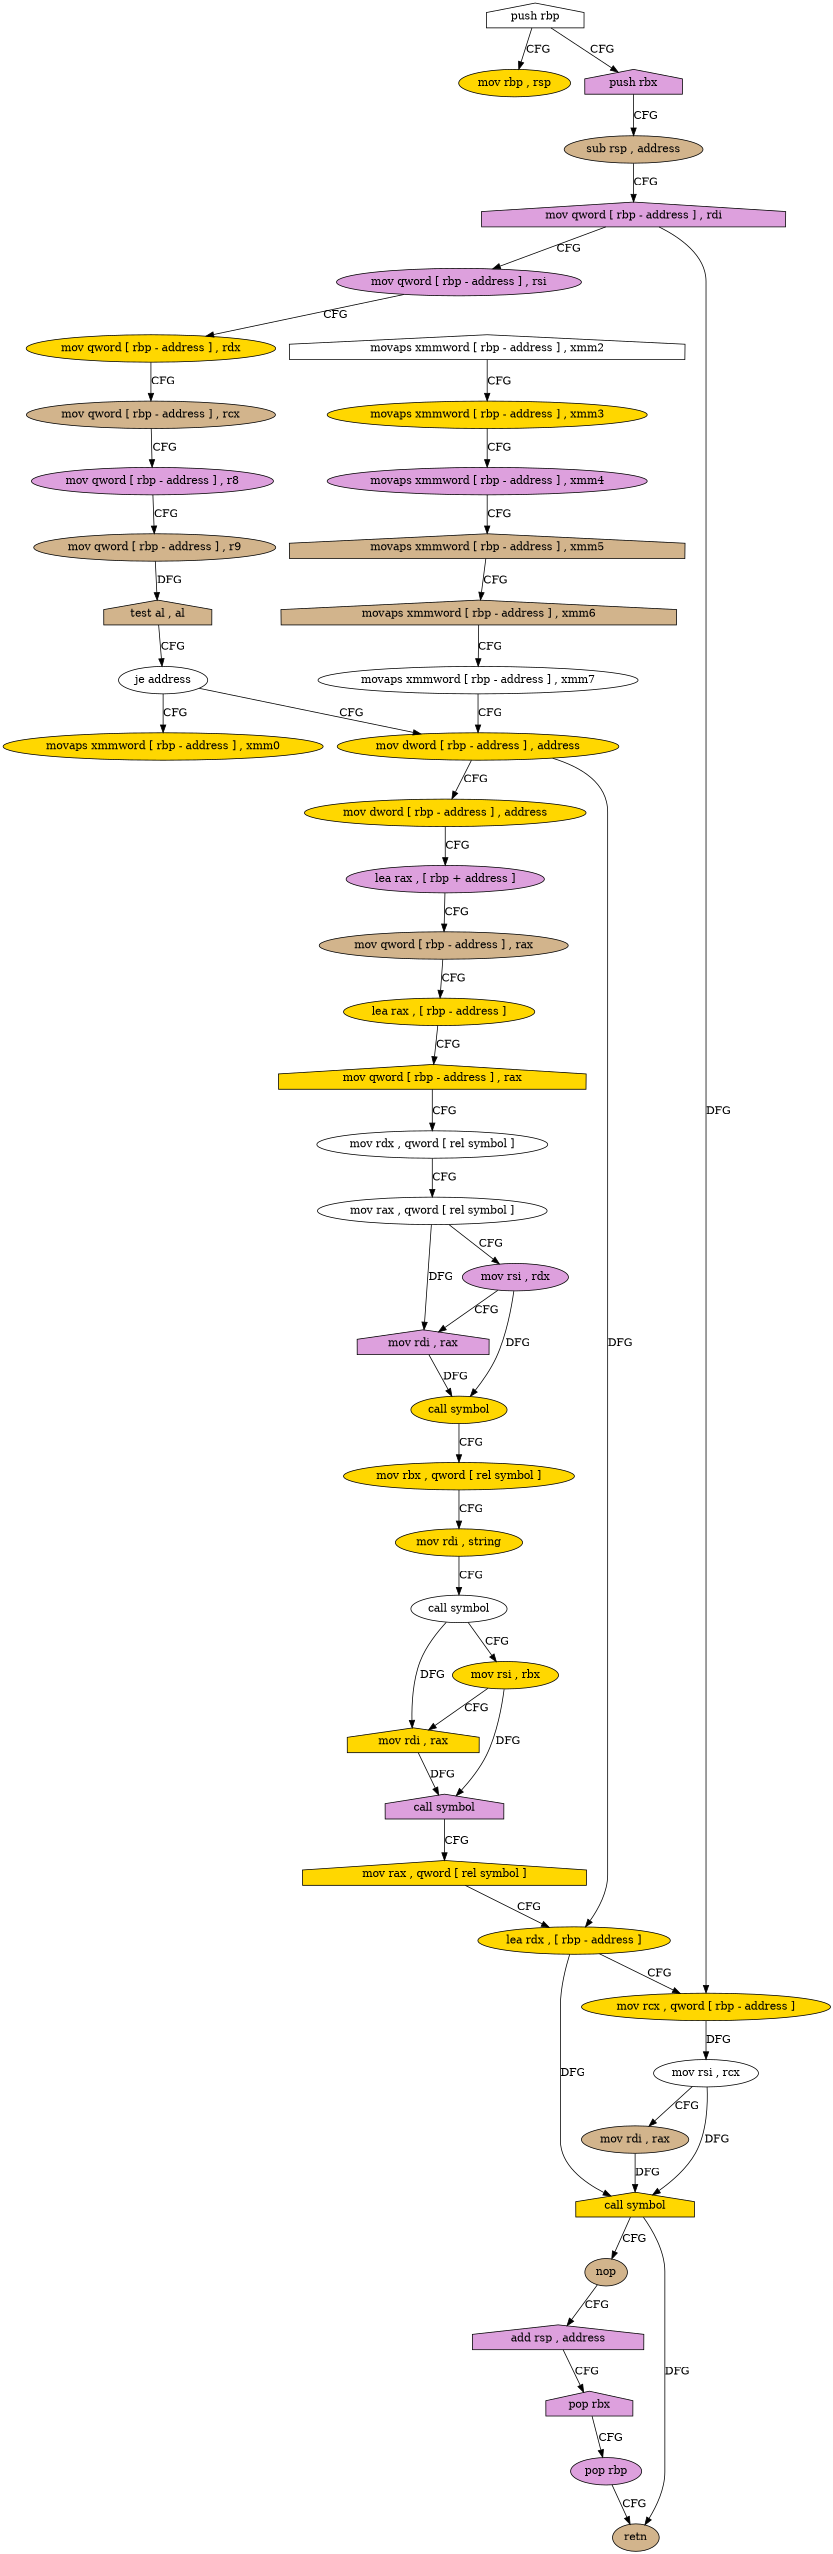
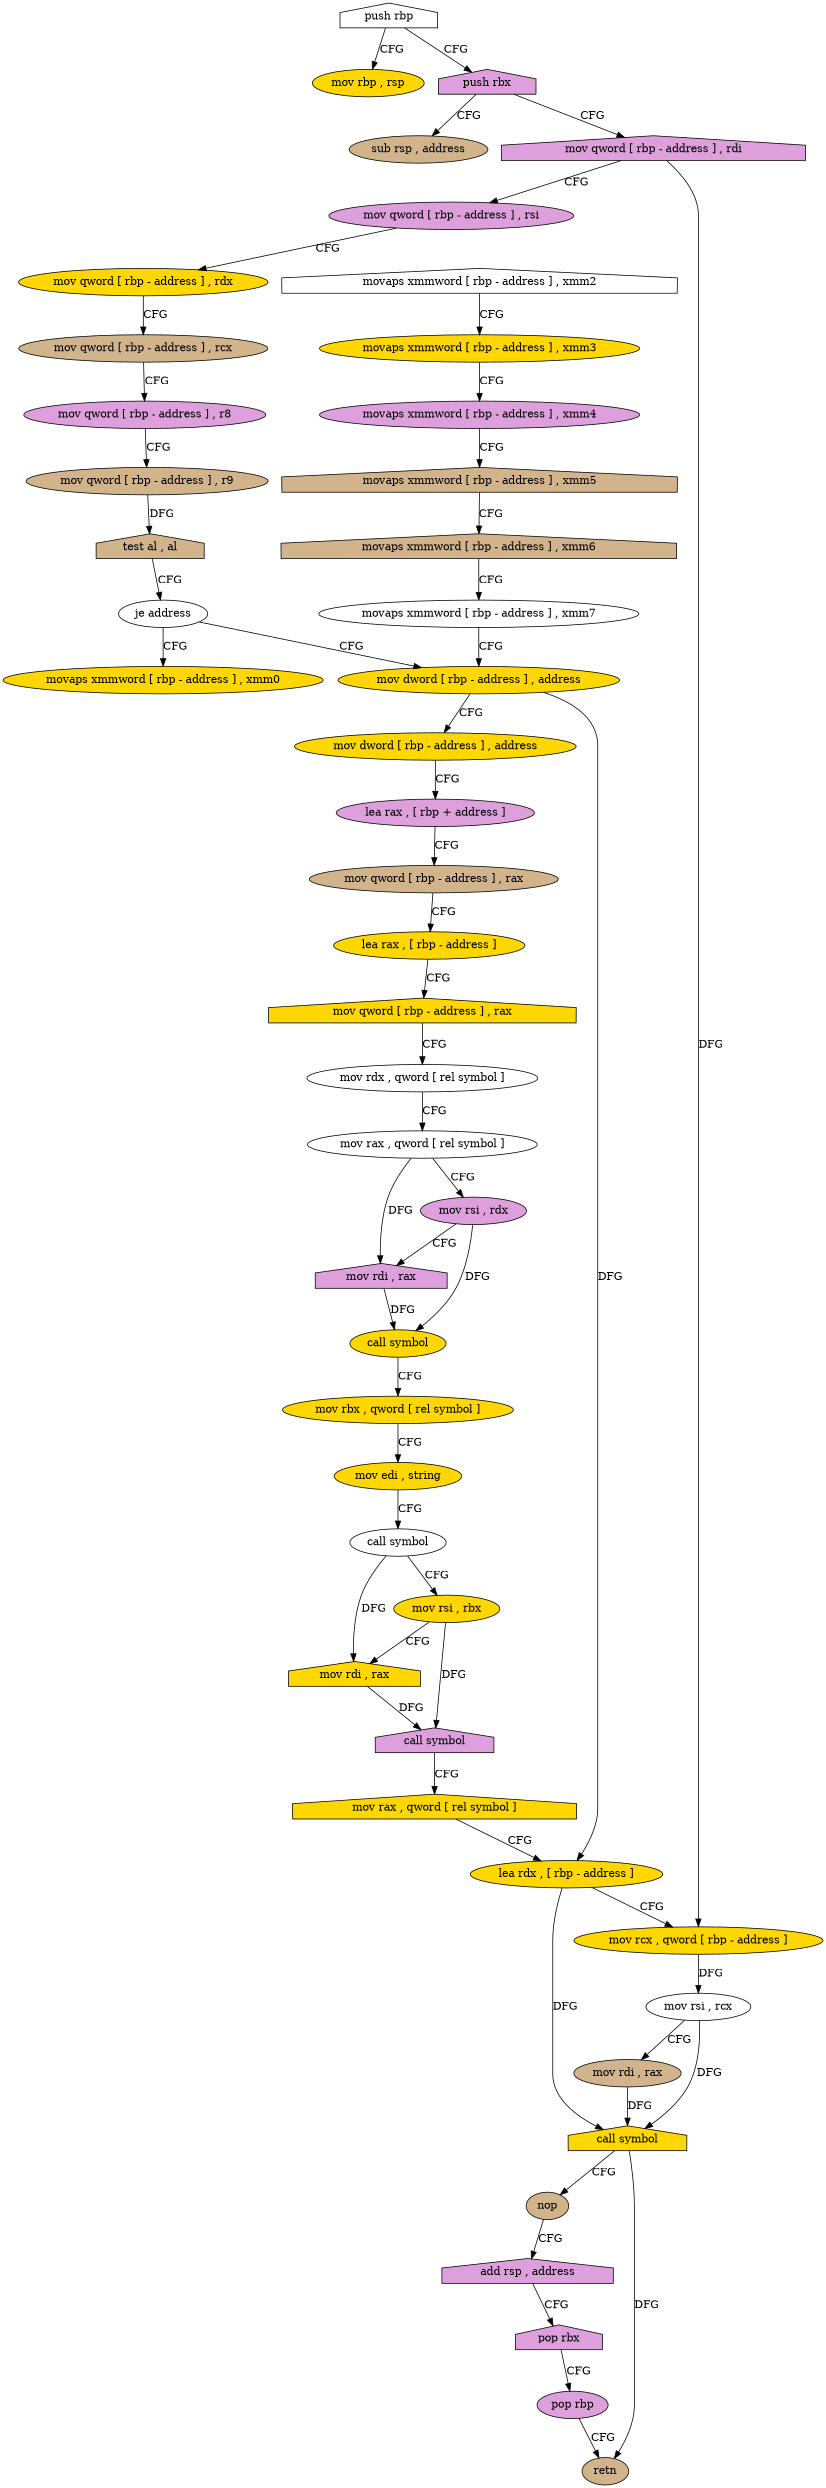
  digraph {
    node [fillcolor=gold shape=ellipse style=filled]
    n1 [fillcolor=white label="push rbp" shape=house]
    n2 [label="mov rbp , rsp"]
    n3 [fillcolor=plum label="push rbx" shape=house]
    n4 [fillcolor=tan label="sub rsp , address"]
    n5 [fillcolor=plum label="mov qword [ rbp - address ] , rdi" shape=house]
    n6 [fillcolor=plum label="mov qword [ rbp - address ] , rsi"]
    n7 [label="mov rcx , qword [ rbp - address ]"]
    n8 [label="mov qword [ rbp - address ] , rdx"]
    n9 [fillcolor=white label="mov rsi , rcx"]
    n10 [fillcolor=tan label="mov qword [ rbp - address ] , rcx"]
    n11 [fillcolor=plum label="mov qword [ rbp - address ] , r8"]
    n12 [fillcolor=tan label="mov qword [ rbp - address ] , r9"]
    n13 [fillcolor=tan label="test al , al" shape=house]
    n14 [fillcolor=white label="je address"]
    n15 [label="mov dword [ rbp - address ] , address"]
    n16 [label="movaps xmmword [ rbp - address ] , xmm0"]
    n17 [label="mov dword [ rbp - address ] , address"]
    n18 [label="lea rdx , [ rbp - address ]"]
    n19 [fillcolor=plum label="lea rax , [ rbp + address ]"]
    n20 [label="call symbol" shape=house]
    n21 [fillcolor=tan label="mov qword [ rbp - address ] , rax"]
    n22 [label="lea rax , [ rbp - address ]"]
    n23 [label="mov qword [ rbp - address ] , rax" shape=house]
    n24 [fillcolor=white label="mov rdx , qword [ rel symbol ]"]
    n25 [fillcolor=white label="mov rax , qword [ rel symbol ]"]
    n26 [fillcolor=plum label="mov rsi , rdx"]
    n27 [fillcolor=plum label="mov rdi , rax" shape=house]
    n28 [label="call symbol"]
    n29 [label="mov rbx , qword [ rel symbol ]"]
-   n30 [label="mov rdi , string"]
+   n30 [label="mov edi , string"]
    n31 [fillcolor=white label="call symbol"]
    n32 [label="mov rsi , rbx"]
    n33 [label="mov rdi , rax" shape=house]
    n34 [fillcolor=plum label="call symbol" shape=house]
    n35 [label="mov rax , qword [ rel symbol ]" shape=house]
    n36 [fillcolor=tan label=nop]
    n37 [fillcolor=tan label=retn]
    n38 [fillcolor=tan label="mov rdi , rax"]
    n39 [fillcolor=plum label="add rsp , address" shape=house]
    n40 [fillcolor=plum label="pop rbx" shape=house]
    n41 [fillcolor=plum label="pop rbp"]
    n42 [fillcolor=white label="movaps xmmword [ rbp - address ] , xmm2" shape=house]
    n43 [label="movaps xmmword [ rbp - address ] , xmm3"]
    n44 [fillcolor=plum label="movaps xmmword [ rbp - address ] , xmm4"]
    n45 [fillcolor=tan label="movaps xmmword [ rbp - address ] , xmm5" shape=house]
    n46 [fillcolor=tan label="movaps xmmword [ rbp - address ] , xmm6" shape=house]
    n47 [fillcolor=white label="movaps xmmword [ rbp - address ] , xmm7"]
    n1 -> n2 [label=CFG]
    n1 -> n3 [label=CFG]
    n3 -> n4 [label=CFG]
-   n4 -> n5 [label=CFG]
+   n3 -> n5 [label=CFG]
    n5 -> n6 [label=CFG]
    n5 -> n7 [label=DFG]
    n6 -> n8 [label=CFG]
    n7 -> n9 [label=DFG]
    n8 -> n10 [label=CFG]
    n9 -> n20 [label=DFG]
    n9 -> n38 [label=CFG]
    n10 -> n11 [label=CFG]
    n11 -> n12 [label=CFG]
    n12 -> n13 [label=DFG]
    n13 -> n14 [label=CFG]
    n14 -> n15 [label=CFG]
    n14 -> n16 [label=CFG]
    n15 -> n17 [label=CFG]
    n15 -> n18 [label=DFG]
    n17 -> n19 [label=CFG]
    n18 -> n7 [label=CFG]
    n18 -> n20 [label=DFG]
    n19 -> n21 [label=CFG]
    n20 -> n36 [label=CFG]
    n20 -> n37 [label=DFG]
    n21 -> n22 [label=CFG]
    n22 -> n23 [label=CFG]
    n23 -> n24 [label=CFG]
    n24 -> n25 [label=CFG]
    n25 -> n26 [label=CFG]
    n25 -> n27 [label=DFG]
    n26 -> n27 [label=CFG]
    n26 -> n28 [label=DFG]
    n27 -> n28 [label=DFG]
    n28 -> n29 [label=CFG]
    n29 -> n30 [label=CFG]
    n30 -> n31 [label=CFG]
    n31 -> n32 [label=CFG]
    n31 -> n33 [label=DFG]
    n32 -> n33 [label=CFG]
    n32 -> n34 [label=DFG]
    n33 -> n34 [label=DFG]
    n34 -> n35 [label=CFG]
    n35 -> n18 [label=CFG]
    n36 -> n39 [label=CFG]
    n38 -> n20 [label=DFG]
    n39 -> n40 [label=CFG]
    n40 -> n41 [label=CFG]
    n41 -> n37 [label=CFG]
    n42 -> n43 [label=CFG]
    n43 -> n44 [label=CFG]
    n44 -> n45 [label=CFG]
    n45 -> n46 [label=CFG]
    n46 -> n47 [label=CFG]
    n47 -> n15 [label=CFG]
  }
